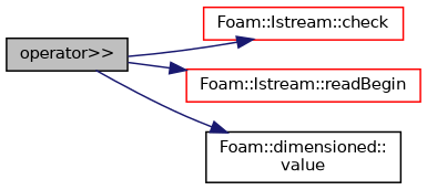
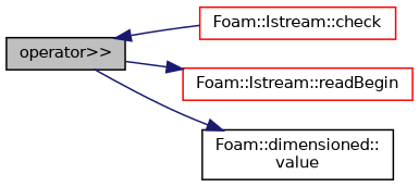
  digraph {
    rankdir=LR
    node [color=black fontname=Helvetica fontsize=10 shape=record]
    edge [color=midnightblue fontname=Helvetica fontsize=10 labelfontname=Helvetica labelfontsize=10 style=solid]
    n1 [fillcolor=grey75 fontcolor=black height=0.2 label="operator\>\>" style=filled width=0.4]
    n2 [color=red height=0.2 label="Foam::Istream::check" width=0.4]
    n3 [color=red height=0.2 label="Foam::Istream::readBegin" width=0.4]
    n4 [height=0.2 label="Foam::dimensioned::\lvalue" width=0.4]
-   n1 -> n2
+   n2 -> n1
    n1 -> n3
    n1 -> n4
  }
